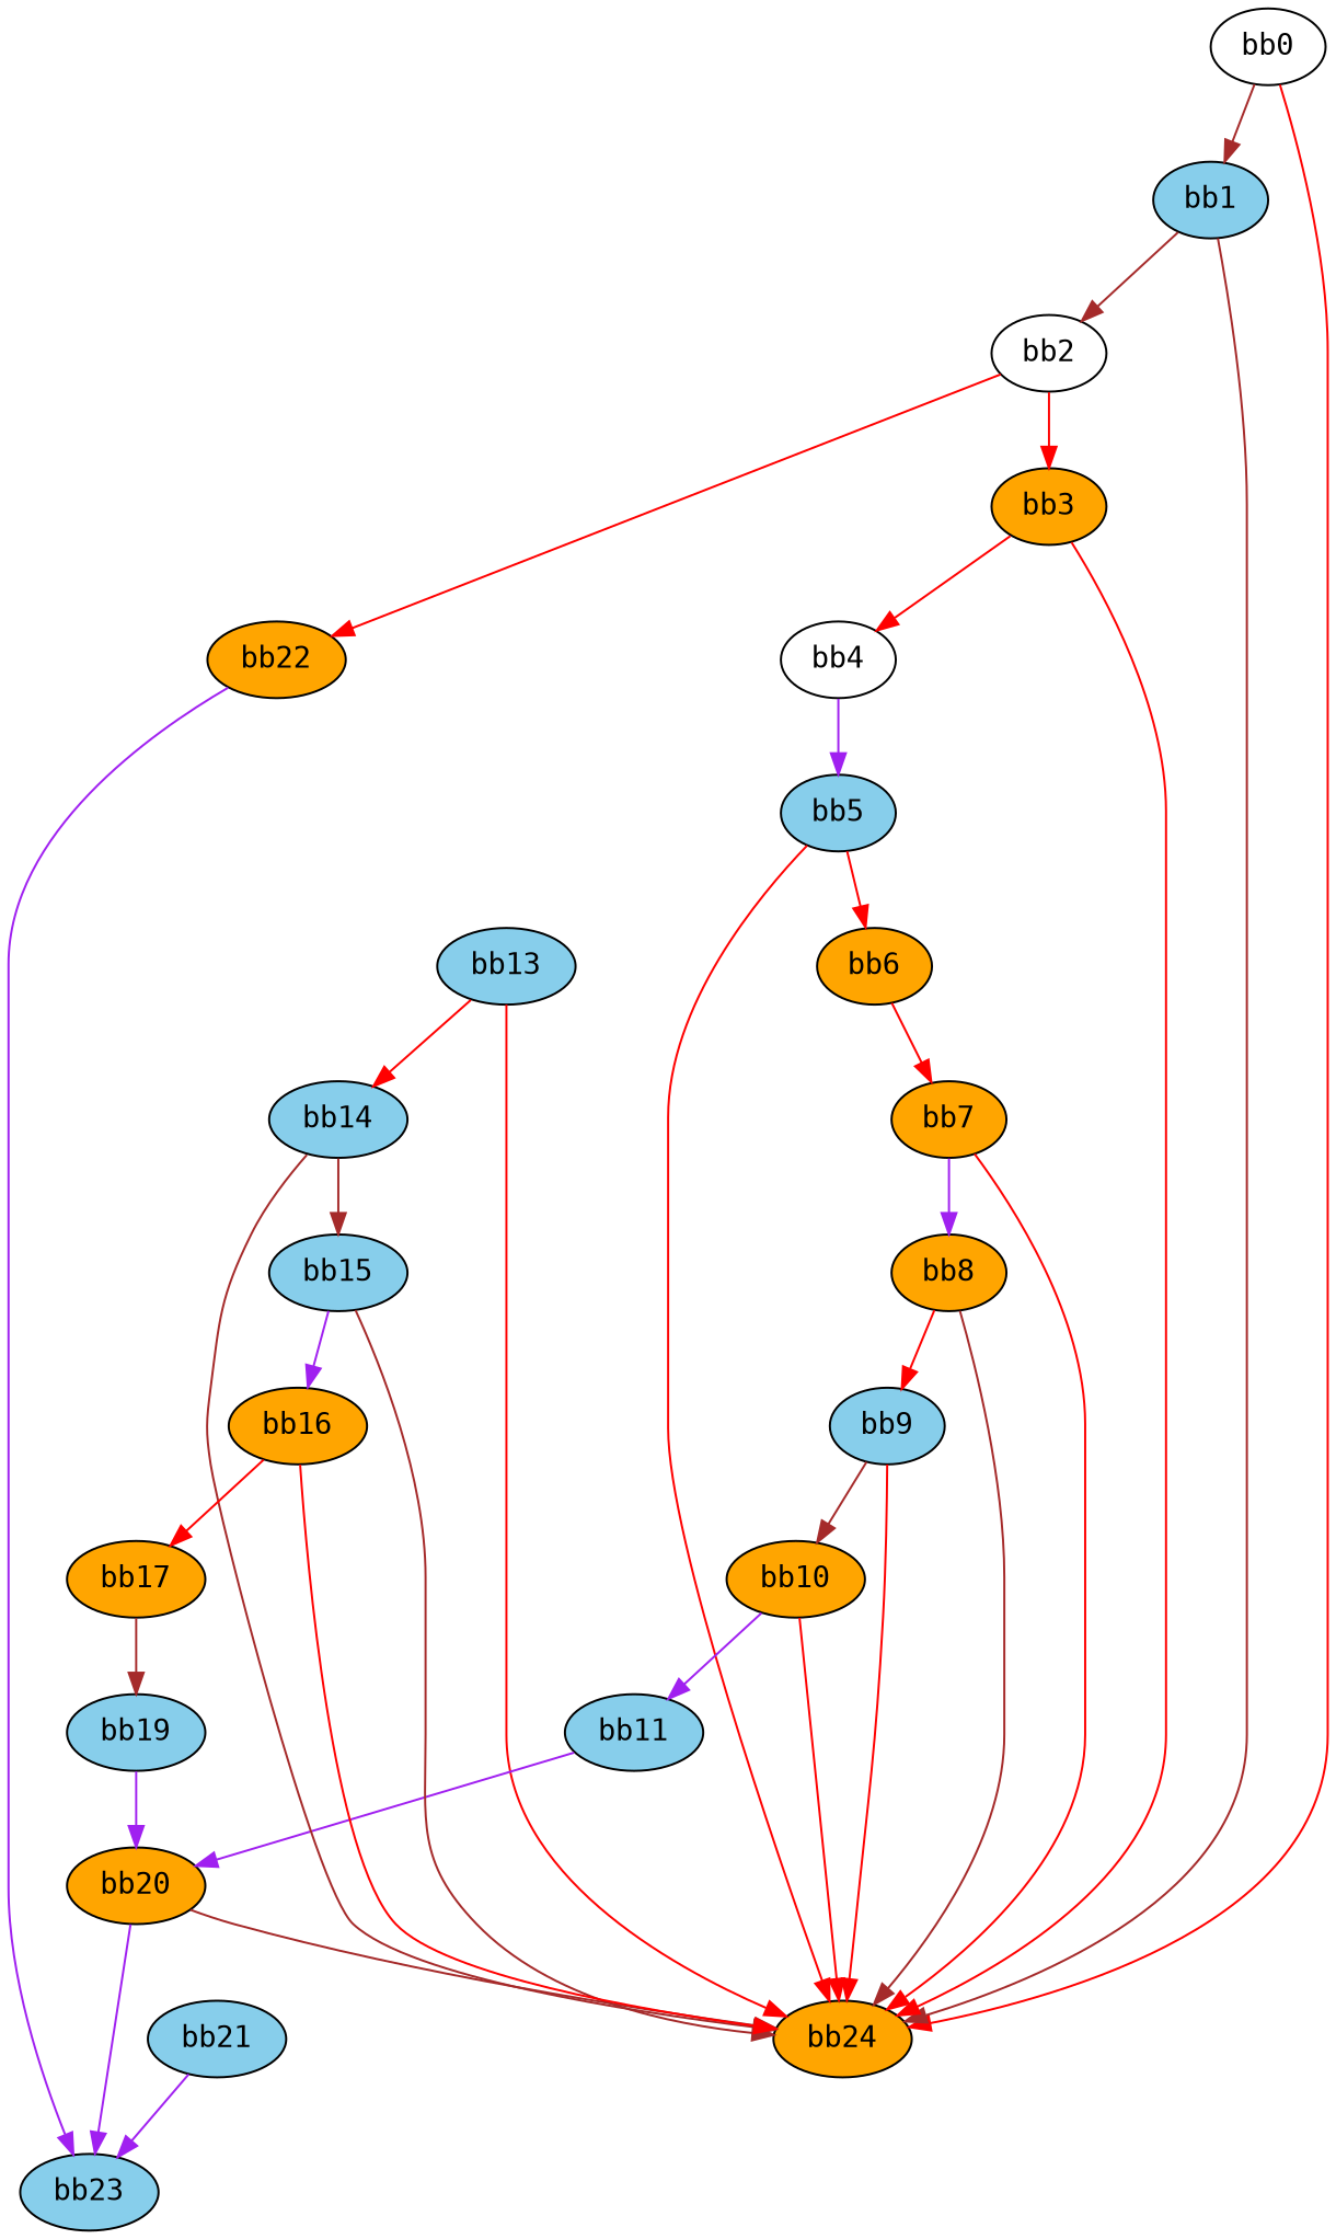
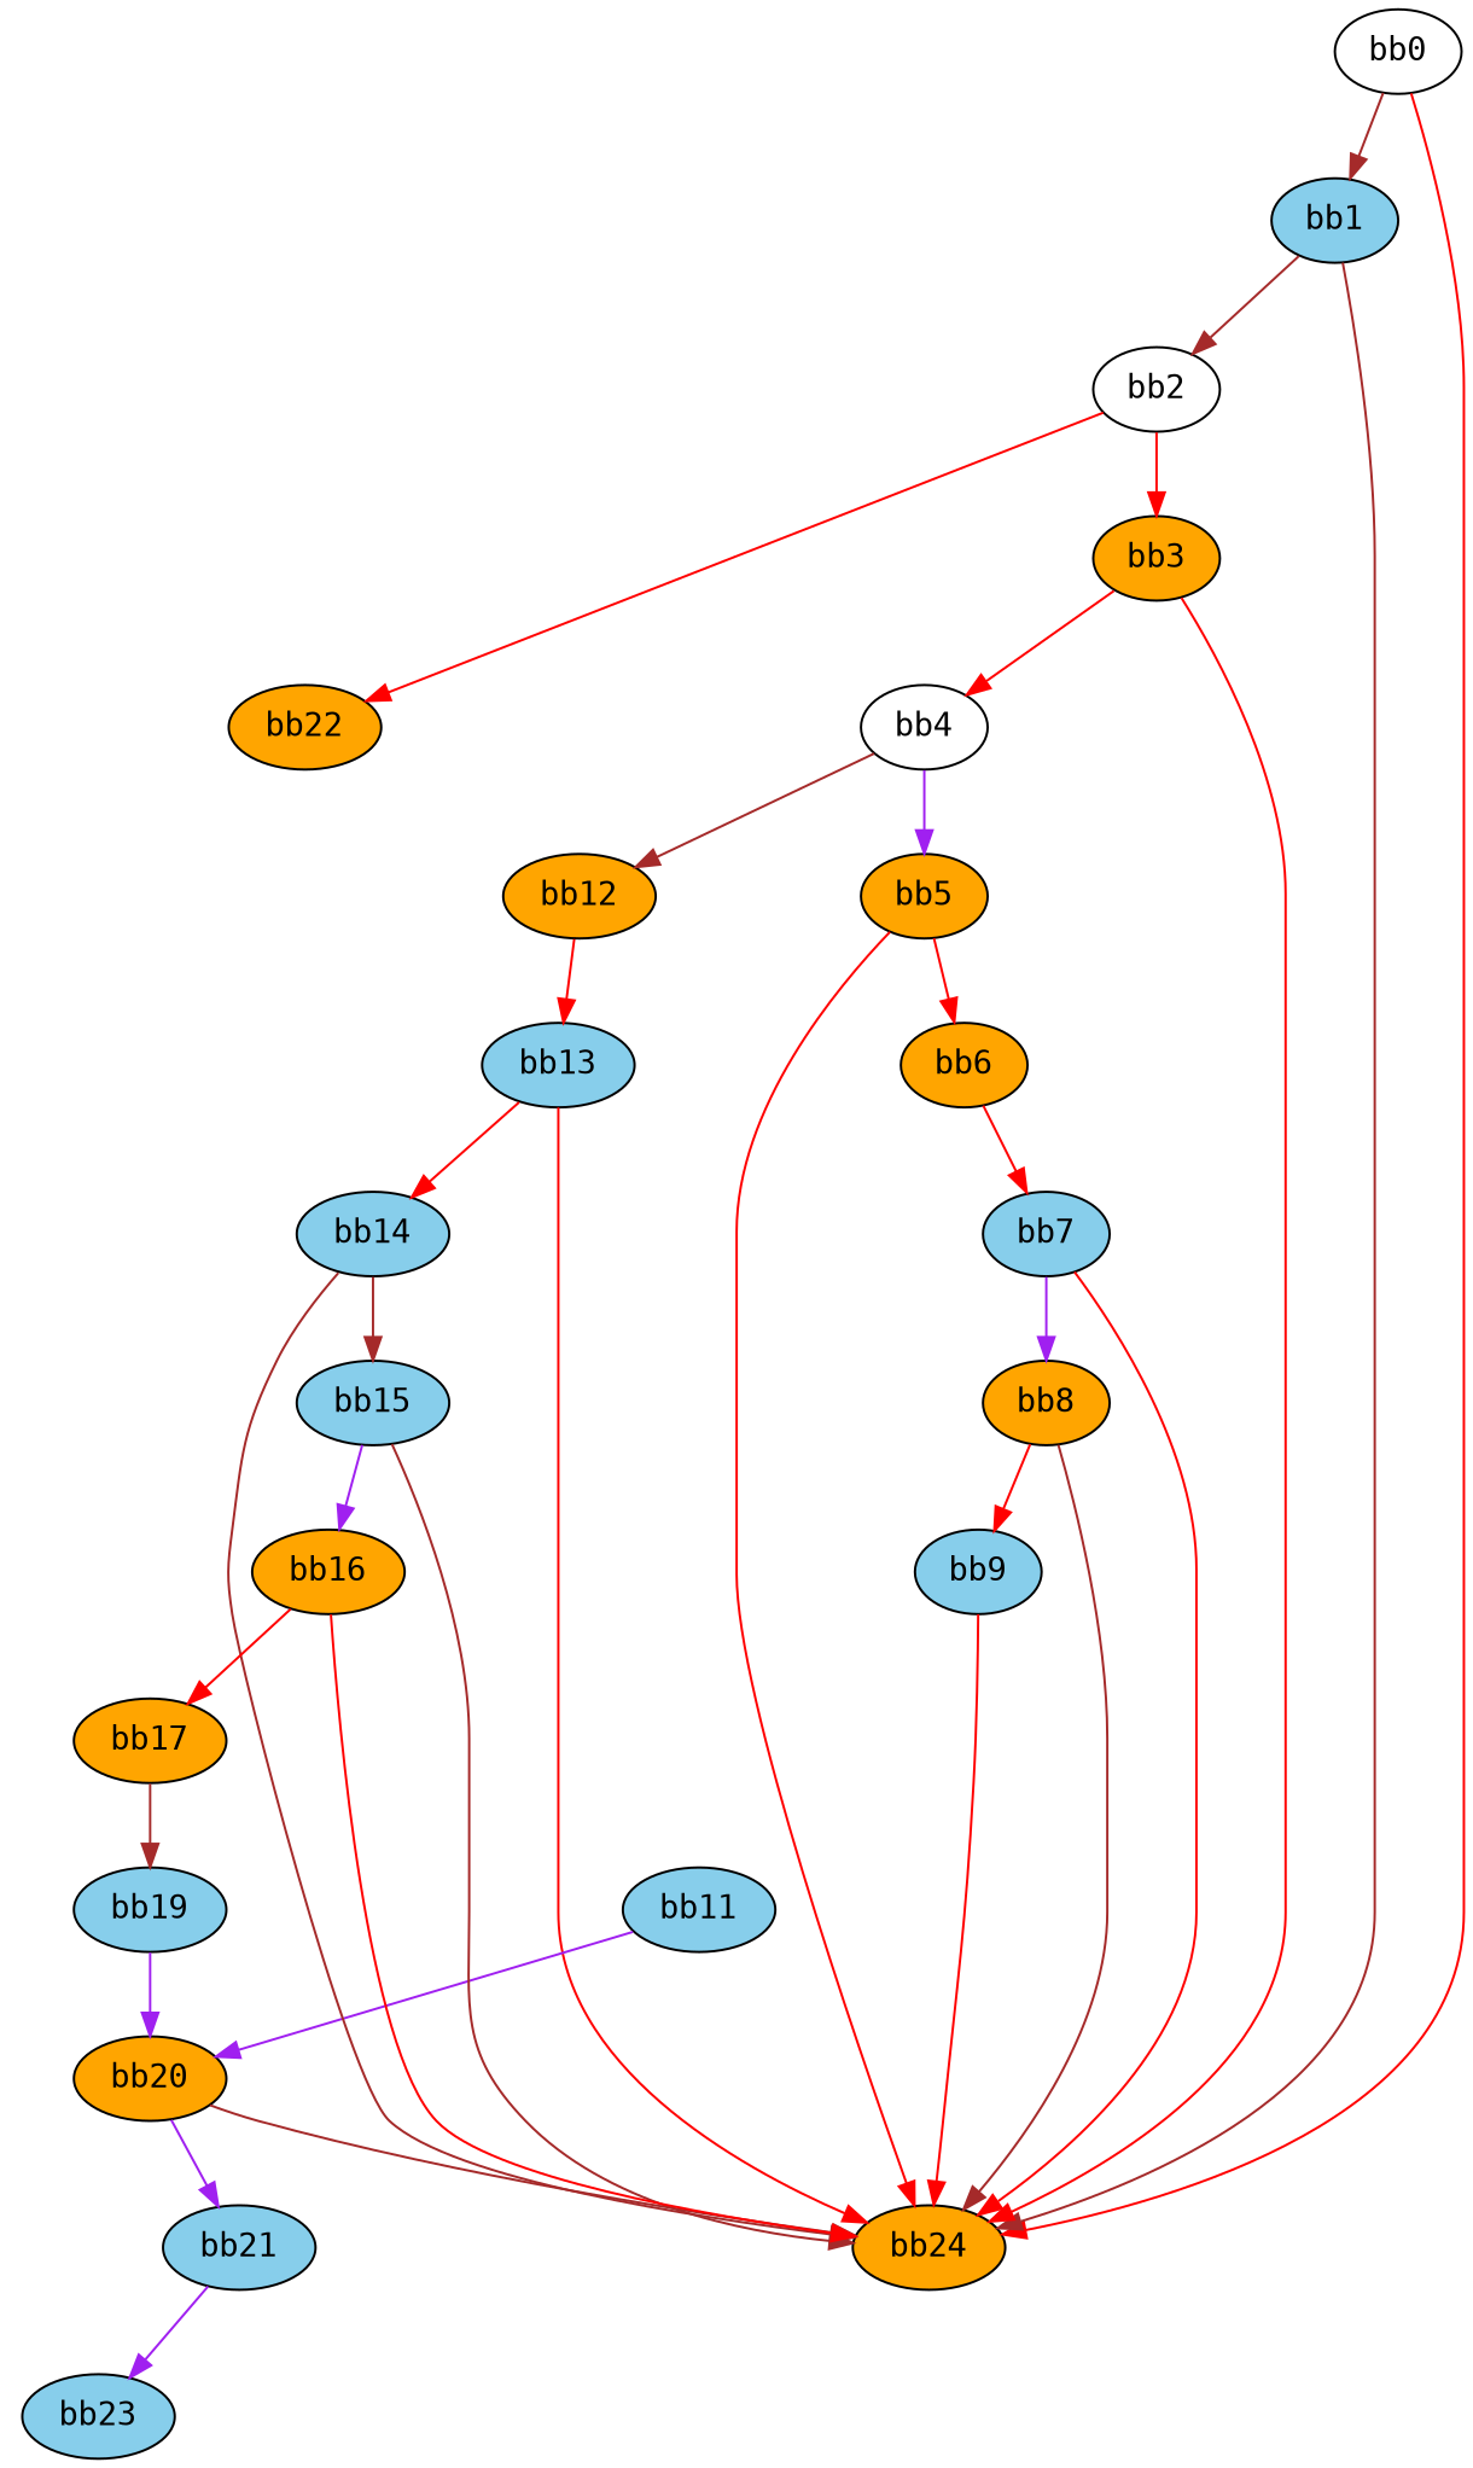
  digraph {
    fontname="DejaVu Sans Mono"
    node [fillcolor=orange fontname="DejaVu Sans Mono" style=filled]
    edge [color=red fontname="DejaVu Sans Mono"]
    n1 [fillcolor=white label="bb0\l"]
    n2 [fillcolor=skyblue label="bb1\l"]
    n3 [label="bb24\l"]
    n4 [fillcolor=white label="bb2\l"]
    n5 [label="bb3\l"]
    n6 [label="bb22\l"]
    n7 [fillcolor=white label="bb4\l"]
    n8 [fillcolor=skyblue label="bb23\l"]
-   n9 [fillcolor=skyblue label="bb5\l"]
+   n9 [label="bb5\l"]
+   n10 [label="bb12\l"]
    n11 [label="bb6\l"]
    n12 [fillcolor=skyblue label="bb13\l"]
-   n13 [label="bb7\l"]
+   n13 [fillcolor=skyblue label="bb7\l"]
    n14 [label="bb8\l"]
    n15 [fillcolor=skyblue label="bb9\l"]
-   n16 [label="bb10\l"]
    n17 [fillcolor=skyblue label="bb11\l"]
    n18 [label="bb20\l"]
    n19 [fillcolor=skyblue label="bb21\l"]
    n20 [fillcolor=skyblue label="bb14\l"]
    n21 [fillcolor=skyblue label="bb15\l"]
    n22 [label="bb16\l"]
    n23 [label="bb17\l"]
    n24 [fillcolor=skyblue label="bb19\l"]
    n1 -> n2 [color=brown]
    n1 -> n3
    n2 -> n3 [color=brown]
    n2 -> n4 [color=brown]
    n4 -> n5
    n4 -> n6
    n5 -> n3
    n5 -> n7
-   n6 -> n8 [color=purple]
    n7 -> n9 [color=purple]
+   n7 -> n10 [color=brown]
    n9 -> n3
    n9 -> n11
+   n10 -> n12
    n11 -> n13
    n12 -> n3
    n12 -> n20
    n13 -> n3
    n13 -> n14 [color=purple]
    n14 -> n3 [color=brown]
    n14 -> n15
    n15 -> n3
-   n15 -> n16 [color=brown]
-   n16 -> n3
-   n16 -> n17 [color=purple]
    n17 -> n18 [color=purple]
    n18 -> n3 [color=brown]
-   n18 -> n8 [color=purple]
+   n18 -> n19 [color=purple]
    n19 -> n8 [color=purple]
    n20 -> n3 [color=brown]
    n20 -> n21 [color=brown]
    n21 -> n3 [color=brown]
    n21 -> n22 [color=purple]
    n22 -> n3
    n22 -> n23
    n23 -> n24 [color=brown]
    n24 -> n18 [color=purple]
  }
